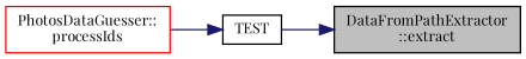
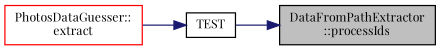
  digraph {
    fontname="Playfair Display"
    rankdir=RL
    node [color=black fillcolor=white fontname="Playfair Display" fontsize=10 shape=record style=filled]
    edge [color=midnightblue dir=back fontname="Playfair Display" fontsize=10 labelfontname=Helvetica labelfontsize=10 style=solid]
-   n1 [fillcolor=grey75 fontcolor=black height=0.2 label="DataFromPathExtractor\l::extract" width=0.4]
+   n1 [fillcolor=grey75 fontcolor=black height=0.2 label="DataFromPathExtractor\l::processIds" width=0.4]
    n2 [height=0.2 label=TEST width=0.4]
-   n3 [color=red height=0.2 label="PhotosDataGuesser::\lprocessIds" width=0.4]
+   n3 [color=red height=0.2 label="PhotosDataGuesser::\lextract" width=0.4]
    n1 -> n2
    n2 -> n3
  }
